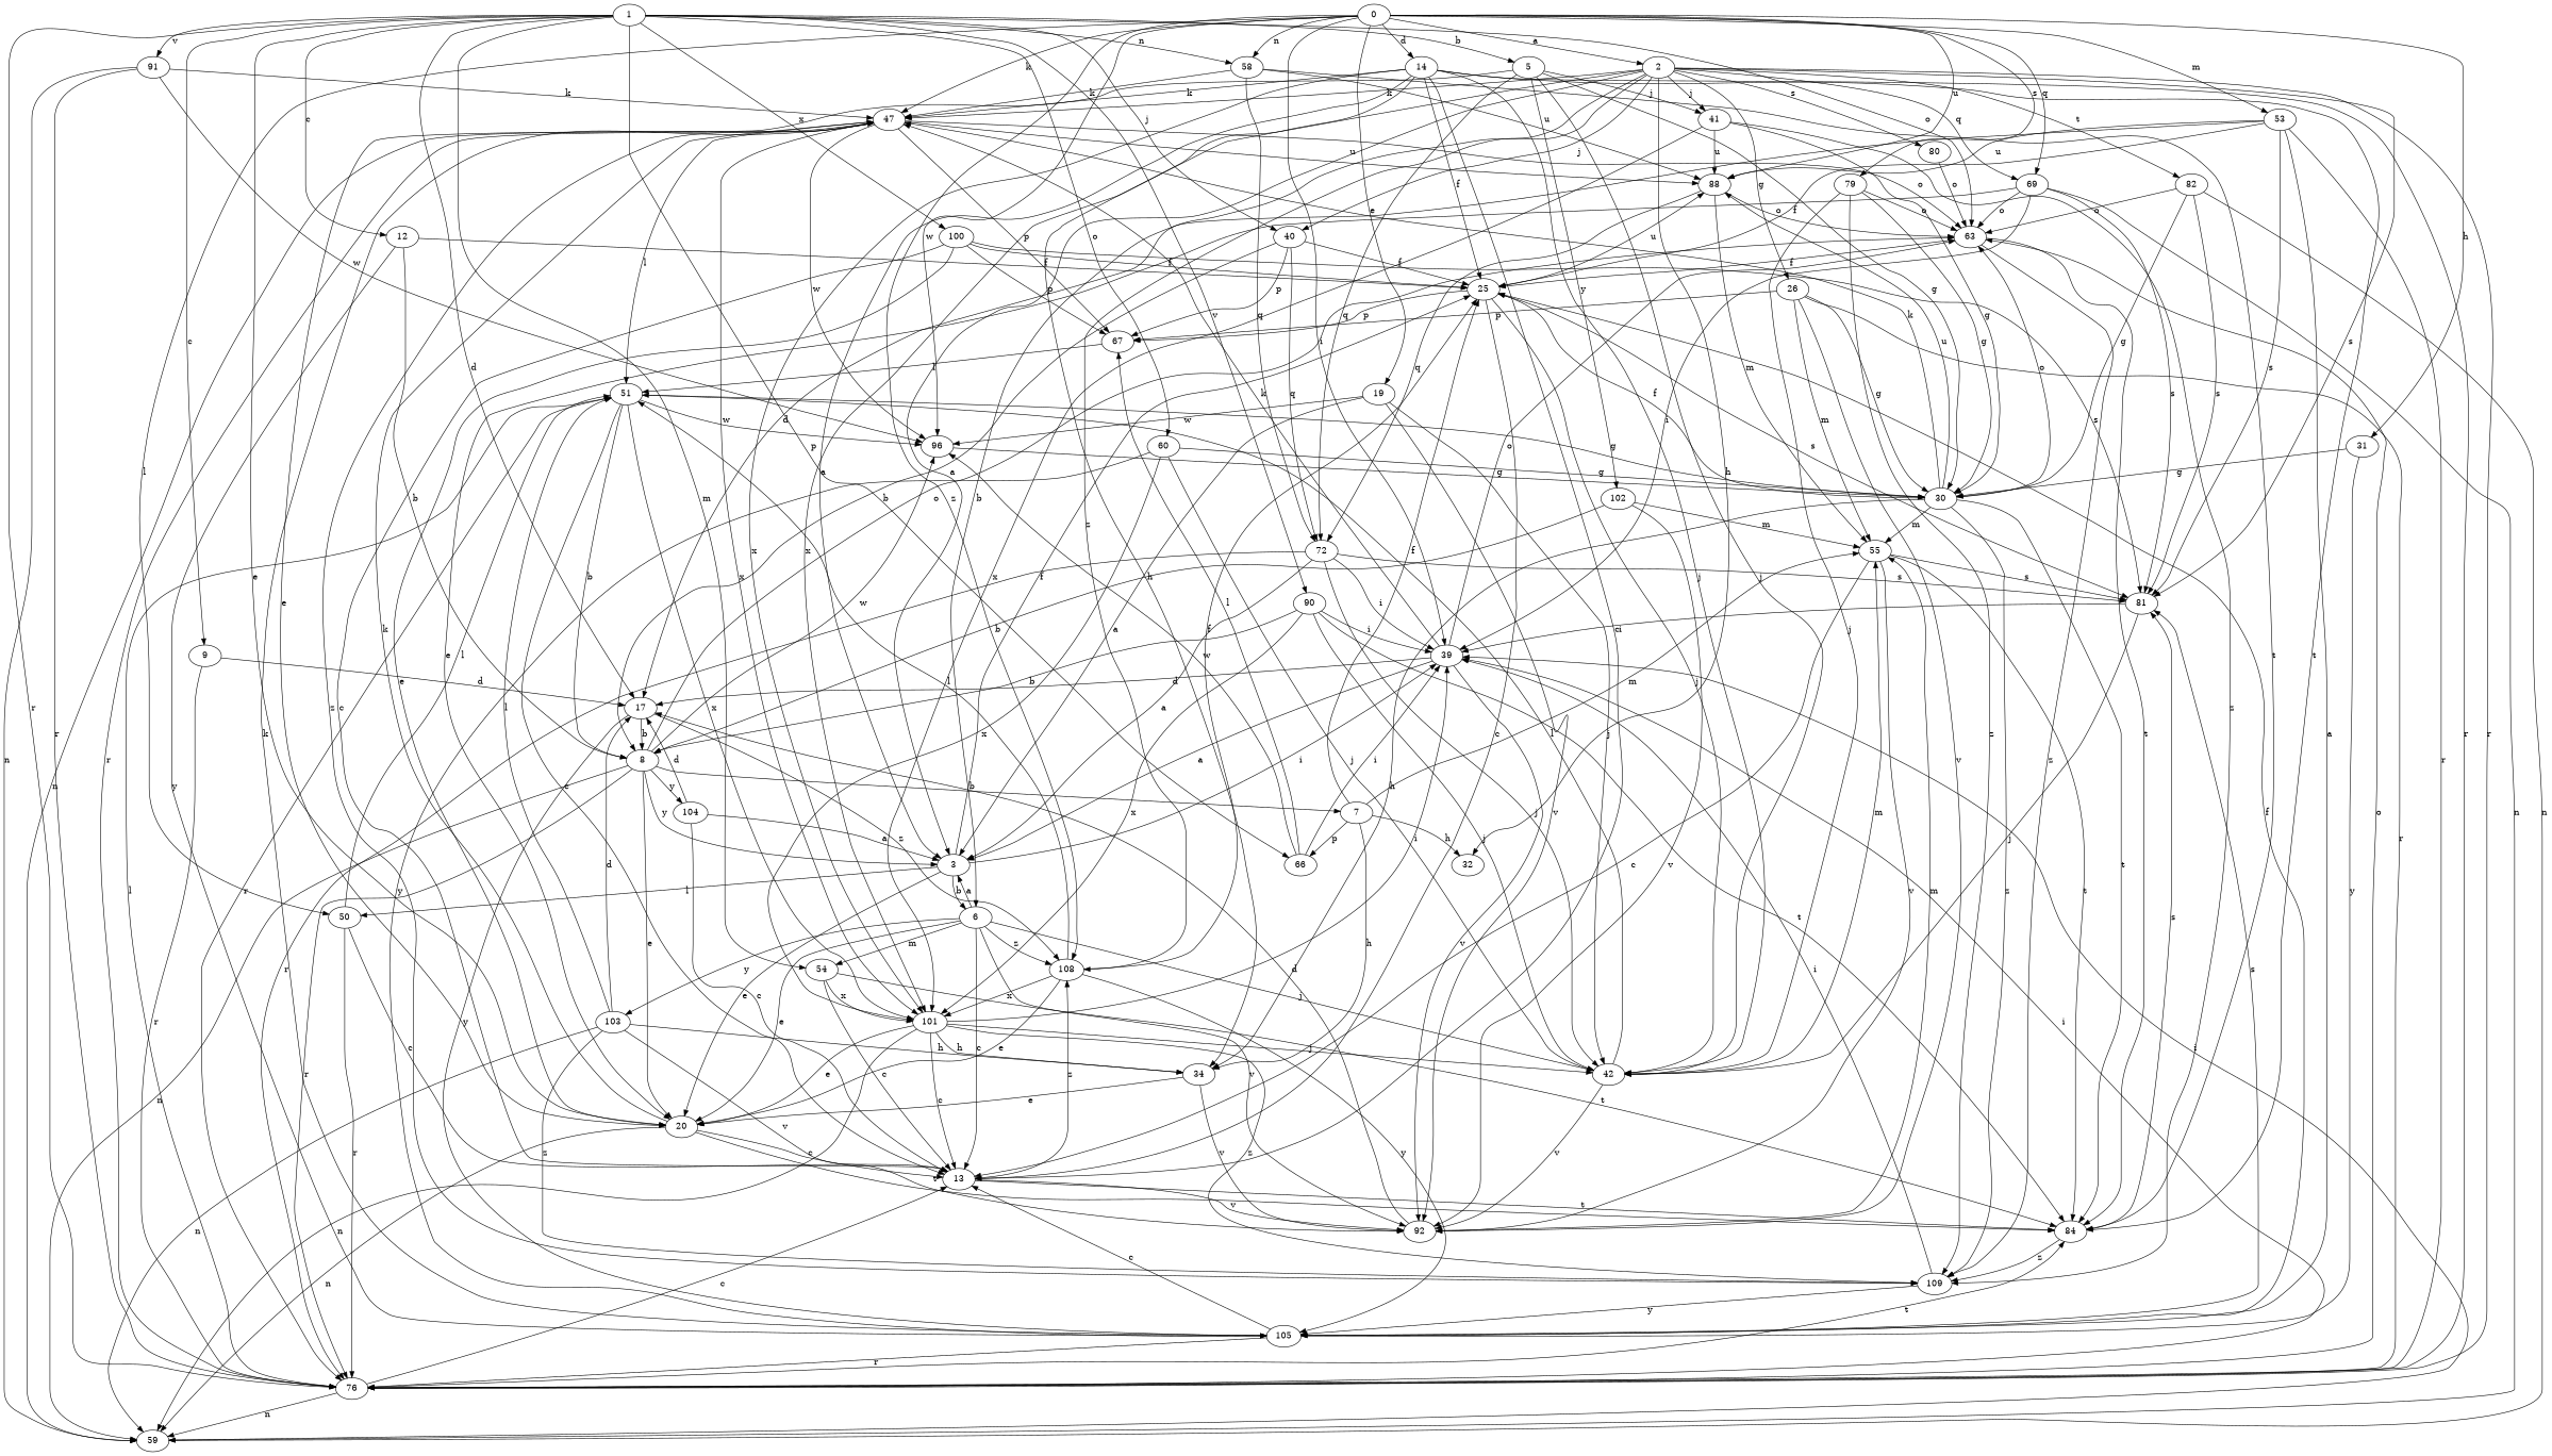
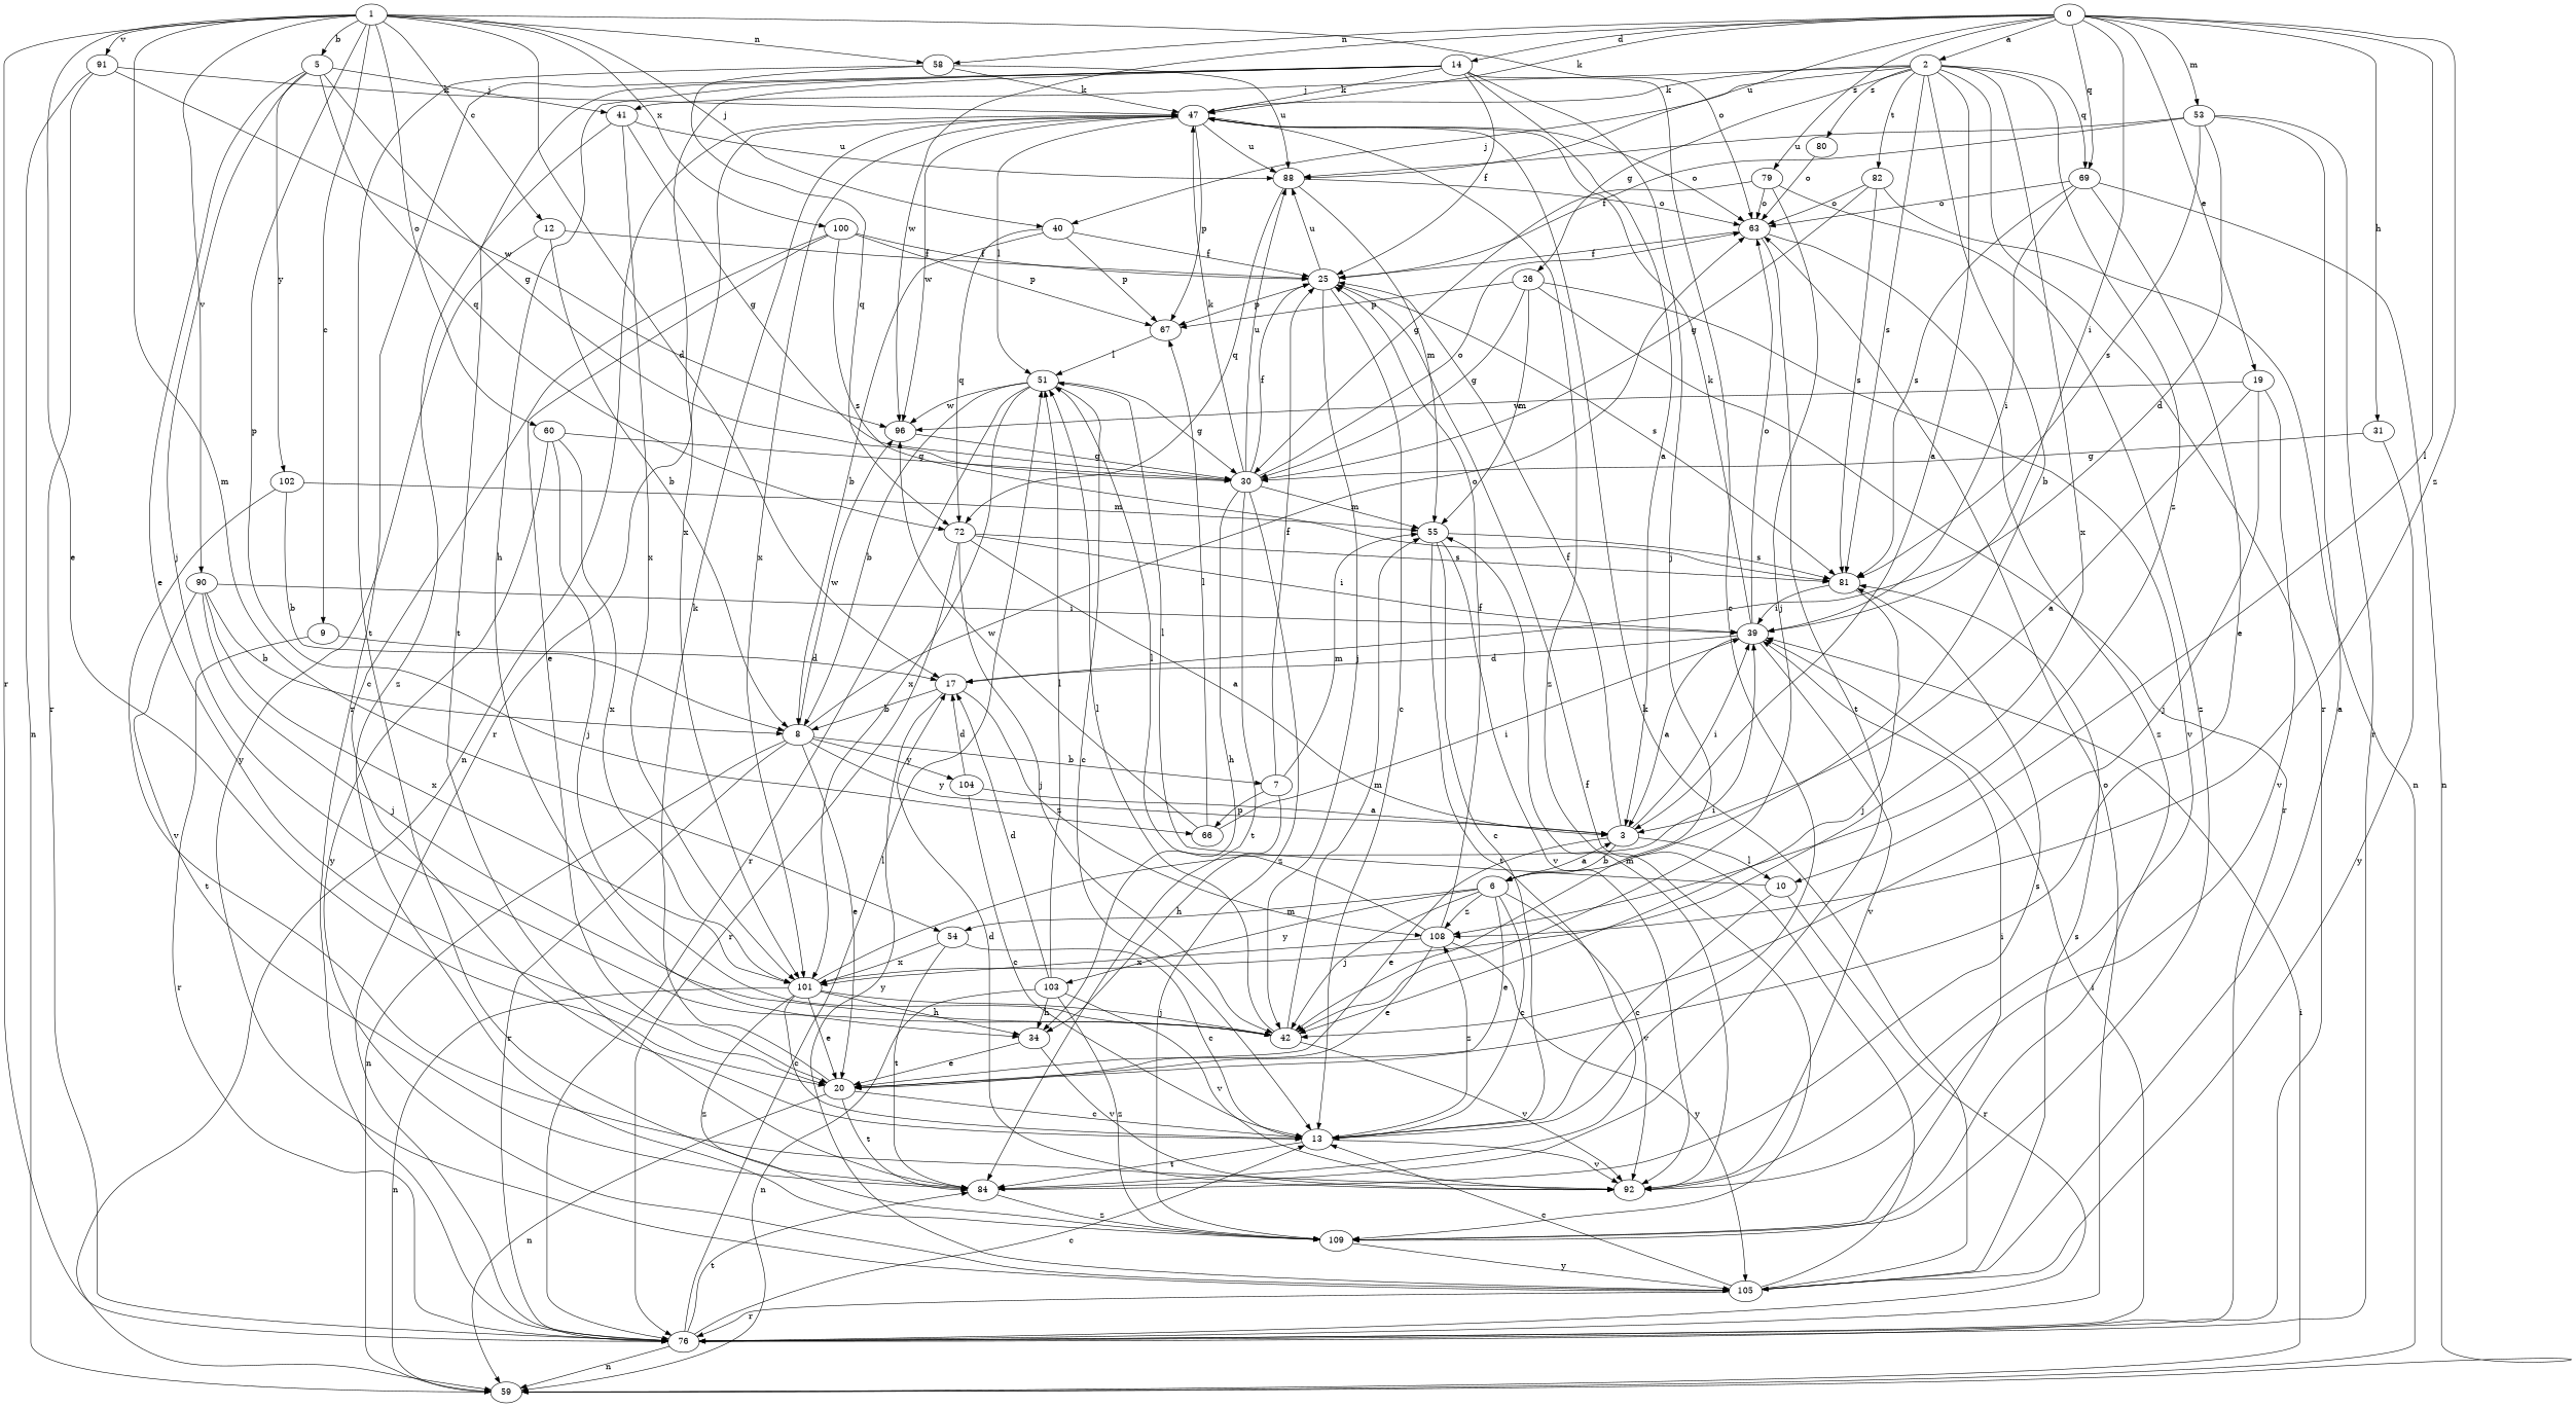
  strict digraph {
    0
    2
    14
    19
    31
    39
    47
-   50
+   50 [label=10]
    53
    58
    69
    79
    88
    96
    108
    40
    76
    3
    6
    26
-   32
    41
    80
    81
    82
    101
    25
    42
    13
    34
    84
    92
    30
    105
    17
    63
    51
    59
    67
    109
    72
    20
    55
    1
    5
    9
    12
    54
    60
    66
    90
    91
    100
    102
    8
    103
    7
    104
    0 -> 2 [label=a]
    0 -> 14 [label=d]
    0 -> 19 [label=e]
    0 -> 31 [label=h]
    0 -> 39 [label=i]
    0 -> 47 [label=k]
    0 -> 50 [label=l]
    0 -> 53 [label=m]
    0 -> 58 [label=n]
    0 -> 69 [label=q]
    0 -> 79 [label=s]
    0 -> 88 [label=u]
    0 -> 96 [label=w]
    0 -> 108 [label=z]
    2 -> 47 [label=k]
    2 -> 69 [label=q]
    2 -> 108 [label=z]
    2 -> 40 [label=j]
    2 -> 76 [label=r]
    2 -> 3 [label=a]
    2 -> 6 [label=b]
    2 -> 26 [label=g]
-   2 -> 32 [label=h]
    2 -> 41 [label=j]
    2 -> 80 [label=s]
    2 -> 81 [label=s]
    2 -> 82 [label=t]
    2 -> 101 [label=x]
    14 -> 47 [label=k]
    14 -> 76 [label=r]
    14 -> 3 [label=a]
    14 -> 101 [label=x]
    14 -> 25 [label=f]
    14 -> 42 [label=j]
    14 -> 13 [label=c]
    14 -> 34 [label=h]
    14 -> 84 [label=t]
    19 -> 96 [label=w]
    19 -> 3 [label=a]
    19 -> 42 [label=j]
    19 -> 92 [label=v]
    31 -> 30 [label=g]
    31 -> 105 [label=y]
    39 -> 47 [label=k]
    39 -> 3 [label=a]
    39 -> 92 [label=v]
    39 -> 17 [label=d]
    39 -> 63 [label=o]
    47 -> 88 [label=u]
    47 -> 96 [label=w]
    47 -> 76 [label=r]
    47 -> 101 [label=x]
    47 -> 63 [label=o]
    47 -> 51 [label=l]
    47 -> 59 [label=n]
    47 -> 67 [label=p]
    47 -> 109 [label=z]
    50 -> 76 [label=r]
    50 -> 13 [label=c]
    50 -> 51 [label=l]
    53 -> 88 [label=u]
    53 -> 76 [label=r]
    53 -> 81 [label=s]
    53 -> 25 [label=f]
    53 -> 105 [label=a]
    53 -> 17 [label=d]
    58 -> 47 [label=k]
    58 -> 88 [label=u]
    58 -> 84 [label=t]
    58 -> 72 [label=q]
    69 -> 39 [label=i]
    69 -> 81 [label=s]
    69 -> 63 [label=o]
    69 -> 59 [label=n]
    69 -> 20 [label=e]
    79 -> 42 [label=j]
    79 -> 30 [label=g]
    79 -> 63 [label=o]
    79 -> 109 [label=z]
    88 -> 63 [label=o]
    88 -> 72 [label=q]
    88 -> 55 [label=m]
    96 -> 30 [label=g]
    108 -> 101 [label=x]
    108 -> 25 [label=f]
    108 -> 105 [label=y]
    108 -> 51 [label=l]
    108 -> 20 [label=e]
    40 -> 25 [label=f]
    40 -> 67 [label=p]
    40 -> 72 [label=q]
    40 -> 8 [label=b]
    76 -> 39 [label=i]
    76 -> 13 [label=c]
    76 -> 84 [label=t]
    76 -> 63 [label=o]
    76 -> 51 [label=l]
    76 -> 59 [label=n]
    3 -> 39 [label=i]
    3 -> 50 [label=l]
    3 -> 6 [label=b]
    3 -> 25 [label=f]
    3 -> 20 [label=e]
    6 -> 108 [label=z]
    6 -> 3 [label=a]
    6 -> 42 [label=j]
    6 -> 13 [label=c]
    6 -> 92 [label=v]
    6 -> 20 [label=e]
    6 -> 54 [label=m]
    6 -> 103 [label=y]
    26 -> 76 [label=r]
    26 -> 92 [label=v]
    26 -> 30 [label=g]
    26 -> 67 [label=p]
    26 -> 55 [label=m]
    41 -> 88 [label=u]
    41 -> 101 [label=x]
    41 -> 30 [label=g]
    41 -> 109 [label=z]
    80 -> 63 [label=o]
    81 -> 39 [label=i]
    81 -> 42 [label=j]
    82 -> 81 [label=s]
    82 -> 30 [label=g]
    82 -> 63 [label=o]
    82 -> 59 [label=n]
    101 -> 39 [label=i]
    101 -> 42 [label=j]
    101 -> 13 [label=c]
    101 -> 34 [label=h]
    101 -> 59 [label=n]
    101 -> 109 [label=z]
    101 -> 20 [label=e]
    25 -> 88 [label=u]
    25 -> 81 [label=s]
    25 -> 42 [label=j]
    25 -> 13 [label=c]
    25 -> 67 [label=p]
    42 -> 92 [label=v]
    42 -> 51 [label=l]
    42 -> 55 [label=m]
    13 -> 108 [label=z]
    13 -> 84 [label=t]
    13 -> 92 [label=v]
    34 -> 92 [label=v]
    34 -> 20 [label=e]
    84 -> 81 [label=s]
    84 -> 109 [label=z]
    92 -> 17 [label=d]
    92 -> 55 [label=m]
    30 -> 47 [label=k]
    30 -> 88 [label=u]
    30 -> 25 [label=f]
    30 -> 34 [label=h]
    30 -> 84 [label=t]
    30 -> 63 [label=o]
    30 -> 109 [label=z]
    30 -> 55 [label=m]
    105 -> 47 [label=k]
    105 -> 76 [label=r]
    105 -> 81 [label=s]
    105 -> 25 [label=f]
    105 -> 13 [label=c]
    17 -> 108 [label=z]
    17 -> 105 [label=y]
    17 -> 8 [label=b]
    63 -> 25 [label=f]
    63 -> 84 [label=t]
    63 -> 109 [label=z]
    51 -> 96 [label=w]
    51 -> 76 [label=r]
    51 -> 101 [label=x]
    51 -> 13 [label=c]
    51 -> 30 [label=g]
    51 -> 8 [label=b]
    59 -> 39 [label=i]
    67 -> 51 [label=l]
    109 -> 39 [label=i]
    109 -> 105 [label=y]
    72 -> 39 [label=i]
    72 -> 76 [label=r]
    72 -> 3 [label=a]
    72 -> 81 [label=s]
    72 -> 42 [label=j]
    20 -> 47 [label=k]
    20 -> 13 [label=c]
    20 -> 84 [label=t]
    20 -> 59 [label=n]
    55 -> 81 [label=s]
    55 -> 13 [label=c]
    55 -> 84 [label=t]
    55 -> 92 [label=v]
    1 -> 58 [label=n]
    1 -> 40 [label=j]
    1 -> 76 [label=r]
    1 -> 17 [label=d]
    1 -> 63 [label=o]
    1 -> 20 [label=e]
    1 -> 5 [label=b]
    1 -> 9 [label=c]
    1 -> 12 [label=c]
    1 -> 54 [label=m]
    1 -> 60 [label=o]
    1 -> 66 [label=p]
    1 -> 90 [label=v]
    1 -> 91 [label=v]
    1 -> 100 [label=x]
    5 -> 41 [label=j]
    5 -> 42 [label=j]
    5 -> 30 [label=g]
    5 -> 72 [label=q]
    5 -> 20 [label=e]
    5 -> 102 [label=y]
    9 -> 76 [label=r]
    9 -> 17 [label=d]
    12 -> 25 [label=f]
    12 -> 105 [label=y]
    12 -> 8 [label=b]
    54 -> 101 [label=x]
    54 -> 13 [label=c]
    54 -> 84 [label=t]
    60 -> 101 [label=x]
    60 -> 42 [label=j]
    60 -> 30 [label=g]
    60 -> 105 [label=y]
    66 -> 39 [label=i]
    66 -> 96 [label=w]
    66 -> 67 [label=l]
    90 -> 39 [label=i]
    90 -> 101 [label=x]
    90 -> 42 [label=j]
    90 -> 84 [label=t]
    90 -> 8 [label=b]
    91 -> 47 [label=k]
    91 -> 96 [label=w]
    91 -> 76 [label=r]
    91 -> 59 [label=n]
    100 -> 81 [label=s]
    100 -> 25 [label=f]
    100 -> 13 [label=c]
    100 -> 67 [label=p]
    100 -> 20 [label=e]
    102 -> 92 [label=v]
    102 -> 55 [label=m]
    102 -> 8 [label=b]
    8 -> 96 [label=w]
    8 -> 76 [label=r]
    8 -> 3 [label=y]
    8 -> 63 [label=o]
    8 -> 59 [label=n]
    8 -> 20 [label=e]
    8 -> 7 [label=b]
    8 -> 104 [label=y]
    103 -> 34 [label=h]
    103 -> 92 [label=v]
    103 -> 17 [label=d]
    103 -> 51 [label=l]
    103 -> 59 [label=n]
    103 -> 109 [label=z]
-   7 -> 32 [label=h]
    7 -> 25 [label=f]
    7 -> 34 [label=h]
    7 -> 55 [label=m]
    7 -> 66 [label=p]
    104 -> 3 [label=a]
    104 -> 13 [label=c]
    104 -> 17 [label=d]
  }
